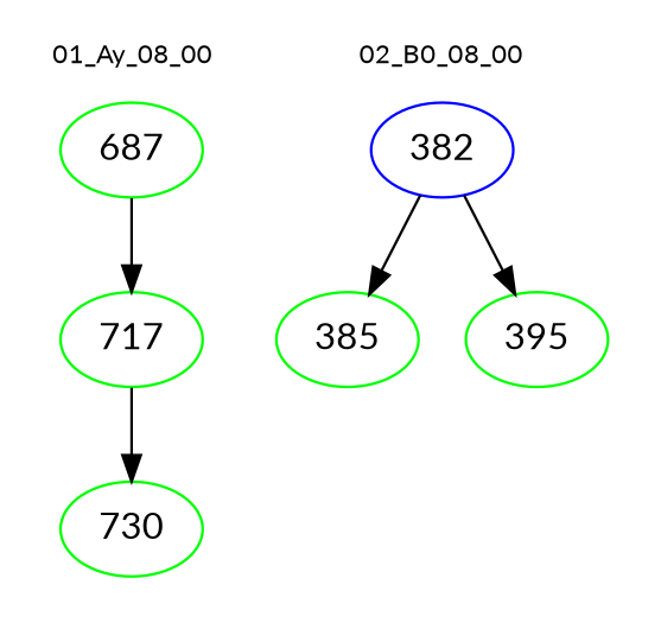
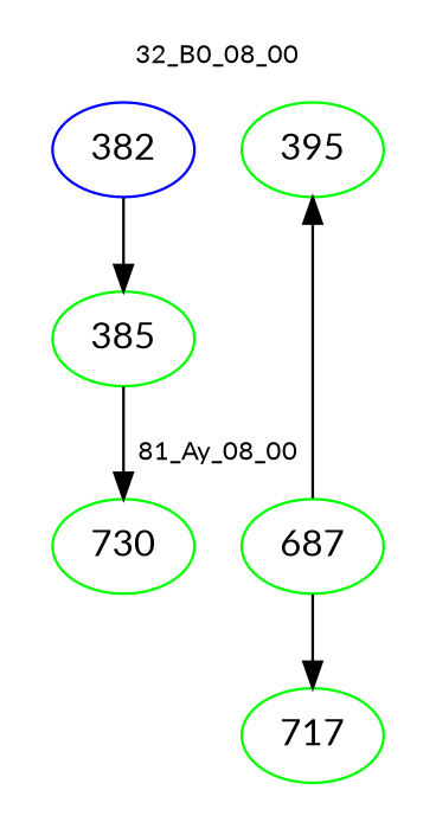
  digraph {
    fontname=Lato
    node [color=green fontname=Lato]
    edge [color=black fontname=Lato]
    n1 [label=717]
    n2 [label=687]
    n3 [label=730]
    n4 [color=blue label=382]
    n5 [label=385]
    n6 [label=395]
    subgraph cluster_1 {
      color=white
      fontsize=10
-     label="01_Ay_08_00"
+     label="81_Ay_08_00"
      n1
      n2
      n3
    }
    subgraph cluster_2 {
      color=white
      fontsize=10
-     label="02_B0_08_00"
+     label="32_B0_08_00"
      n4
      n5
      n6
    }
-   n1 -> n3
+   n5 -> n3
    n2 -> n1
    n4 -> n5
-   n4 -> n6
+   n2 -> n6
  }
